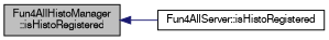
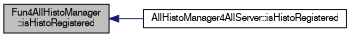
  digraph {
    rankdir=LR
    node [color=black fontname=FreeSans fontsize=10 shape=record]
    n1 [fillcolor=grey75 fontcolor=black height=0.2 label="Fun4AllHistoManager\l::isHistoRegistered" style=filled width=0.4]
-   n2 [height=0.2 label="Fun4AllServer::isHistoRegistered" width=0.4]
+   n2 [height=0.2 label="AllHistoManager4AllServer::isHistoRegistered" width=0.4]
    n1 -> n2 [color=midnightblue dir=back fontname=FreeSans fontsize=10 labelfontname=FreeSans labelfontsize=10 style=solid]
  }
